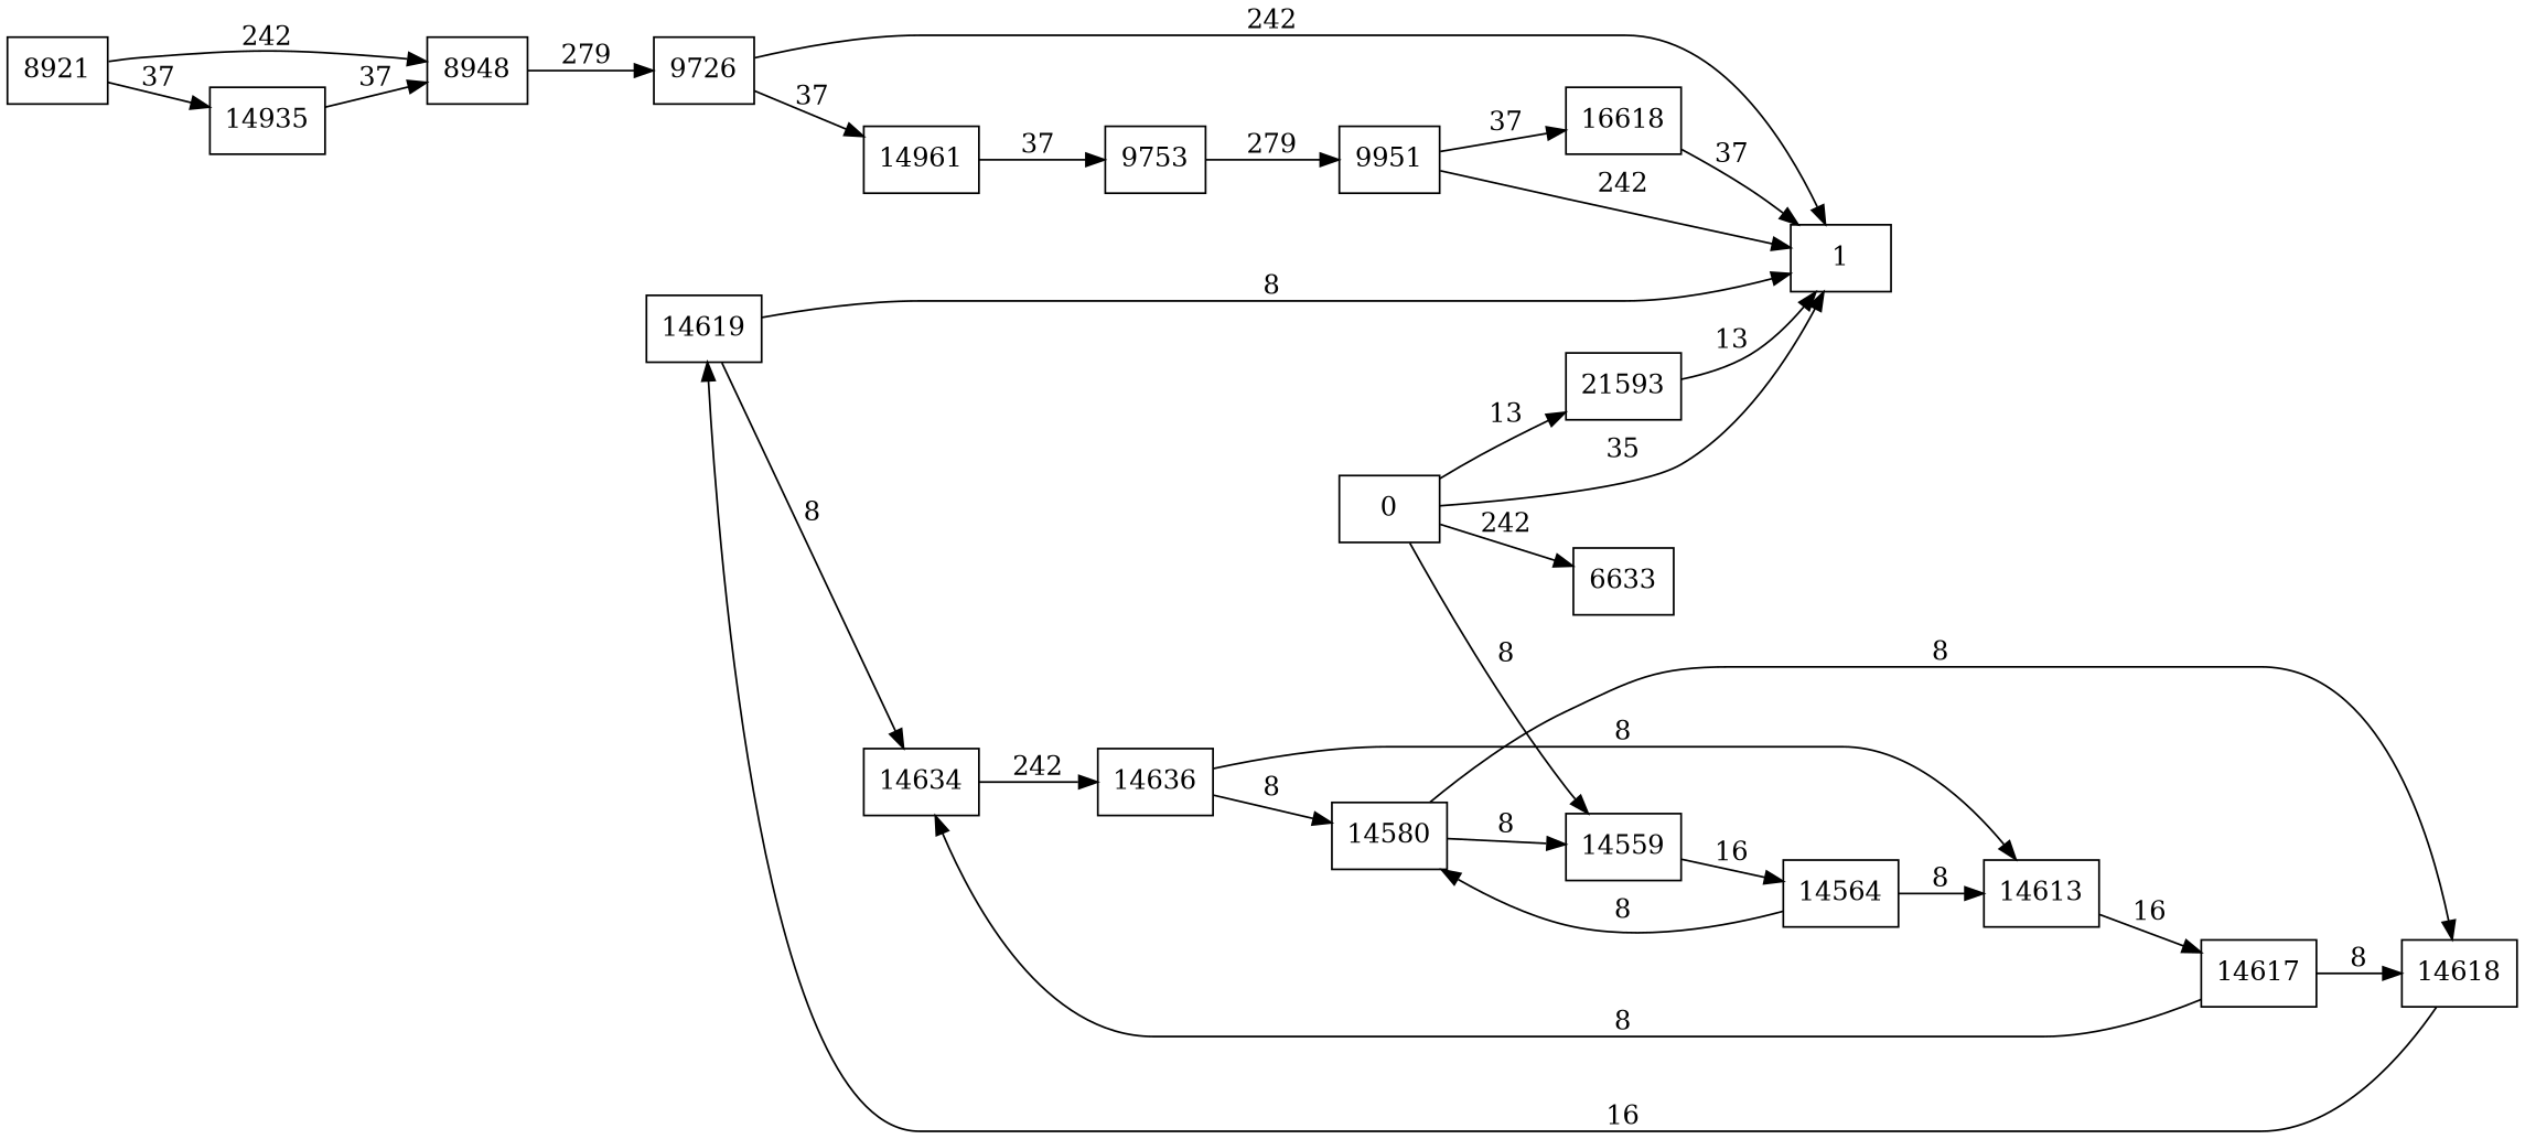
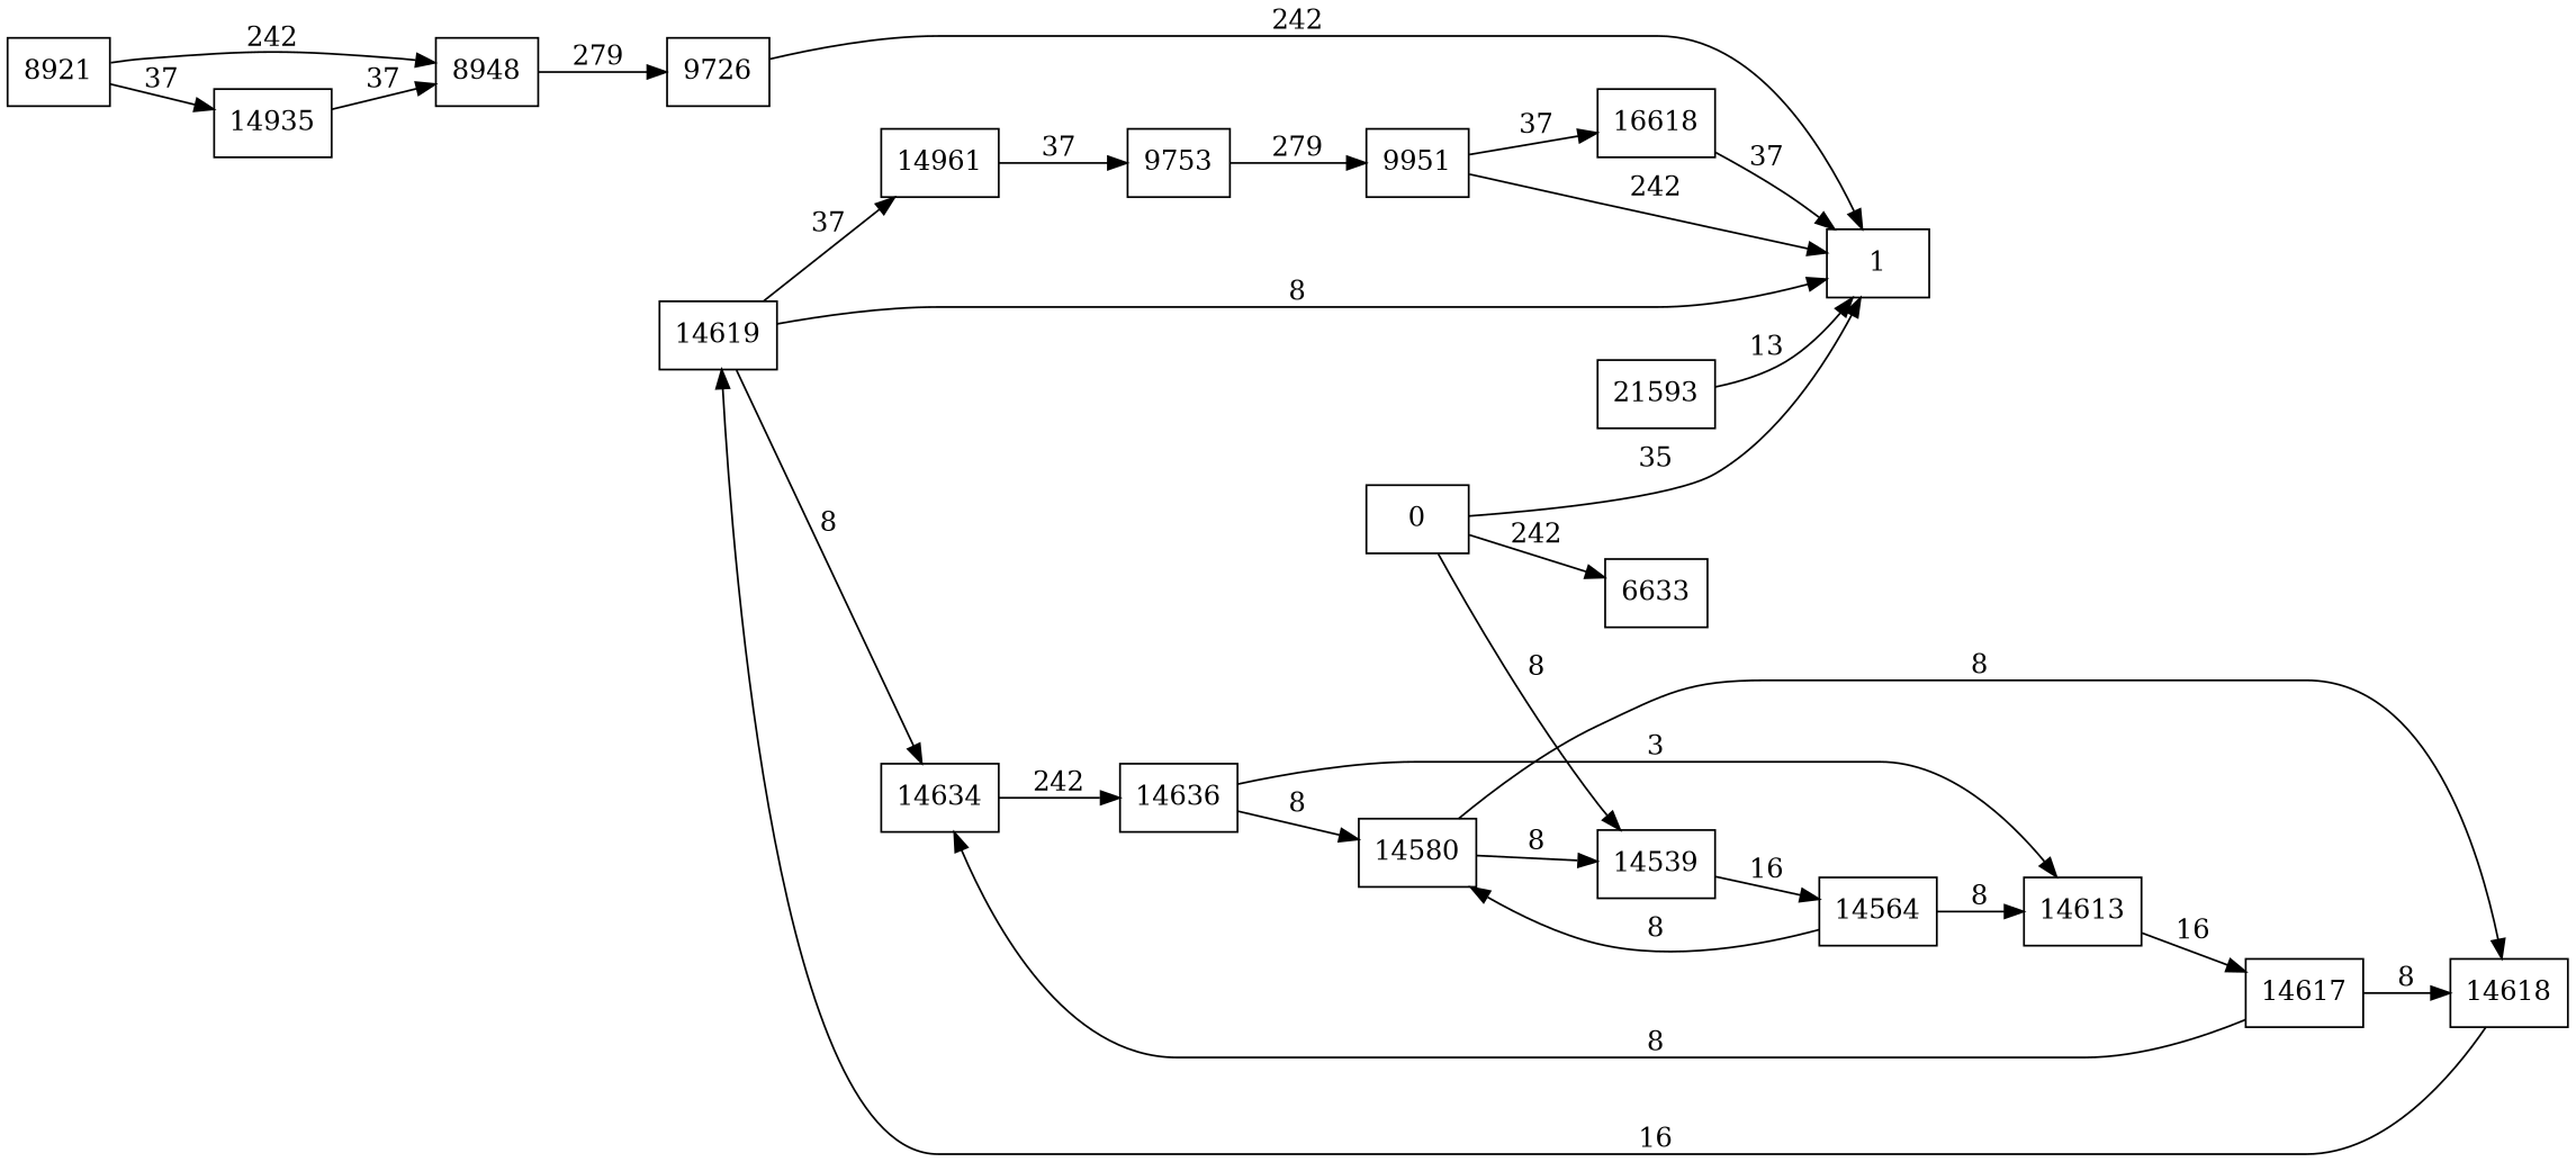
  digraph {
    rankdir=LR
    node [shape=rectangle]
    8921
    8948
    14935
    9726
    14961
    1
    9753
    9951
    16618
-   14559
+   14559 [label=14539]
    14564
    14580
    14613
    14618
    14617
    14619
    14634
    14636
    21593
    0
    6633
    8921 -> 8948 [label=242]
    8921 -> 14935 [label=37]
    8948 -> 9726 [label=279]
    14935 -> 8948 [label=37]
-   9726 -> 14961 [label=37]
+   14619 -> 14961 [label=37]
    9726 -> 1 [label=242]
    14961 -> 9753 [label=37]
    9753 -> 9951 [label=279]
    9951 -> 1 [label=242]
    9951 -> 16618 [label=37]
    16618 -> 1 [label=37]
    14559 -> 14564 [label=16]
    14564 -> 14580 [label=8]
    14564 -> 14613 [label=8]
    14580 -> 14559 [label=8]
    14580 -> 14618 [label=8]
    14613 -> 14617 [label=16]
    14618 -> 14619 [label=16]
    14617 -> 14618 [label=8]
    14617 -> 14634 [label=8]
    14619 -> 1 [label=8]
    14619 -> 14634 [label=8]
    14634 -> 14636 [label=242]
    14636 -> 14580 [label=8]
-   14636 -> 14613 [label=8]
+   14636 -> 14613 [label=3]
    21593 -> 1 [label=13]
    0 -> 1 [label=35]
    0 -> 14559 [label=8]
-   0 -> 21593 [label=13]
    0 -> 6633 [label=242]
  }
